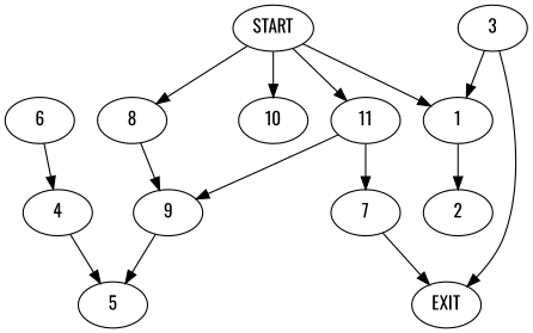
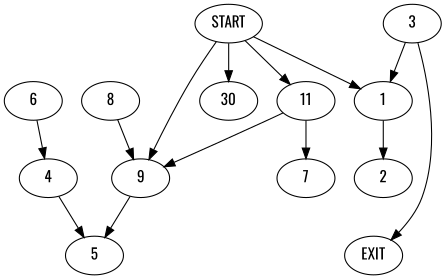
  digraph {
    fontname=Oswald
    node [fontname=Oswald]
    edge [fontname=Oswald]
    n1 [label=START]
    1
    8
-   10
+   10 [label=30]
    11
    2
    6
    4
    9
    7
    n11 [label=EXIT]
    3
    5
    n1 -> 1
-   n1 -> 8
+   n1 -> 9
    n1 -> 10
    n1 -> 11
    1 -> 2
    8 -> 9
    11 -> 9
    11 -> 7
    6 -> 4
    4 -> 5
    9 -> 5
-   7 -> n11
    3 -> 1
    3 -> n11
  }
